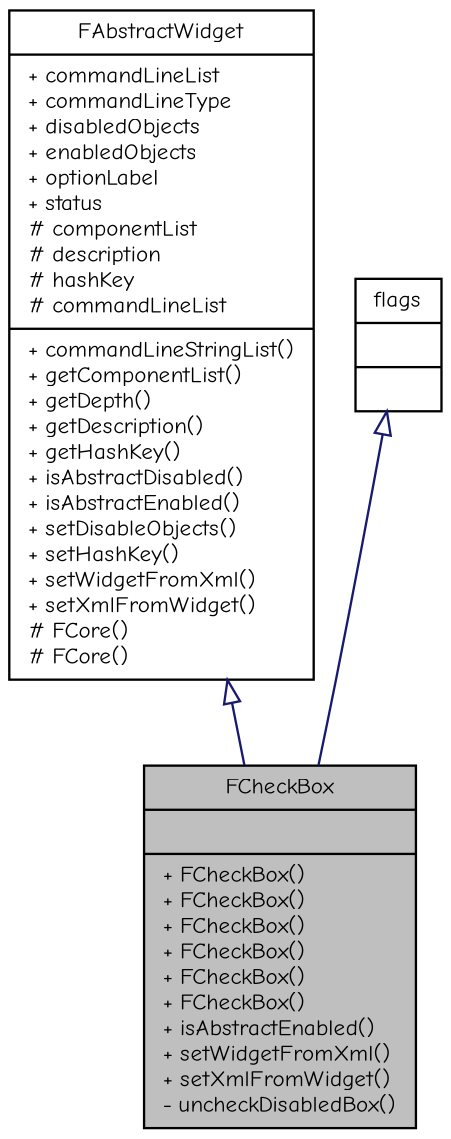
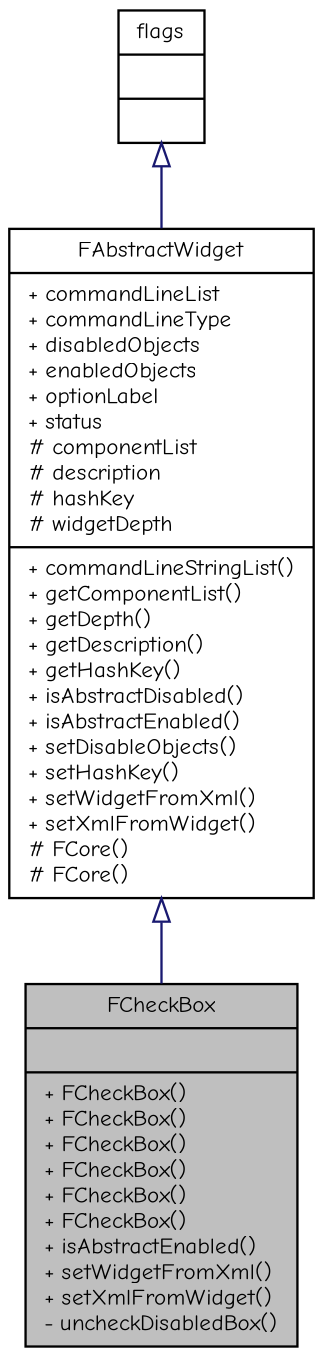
  digraph {
    fontname="Comic Neue"
    node [color=black fillcolor=white fontname="Comic Neue" fontsize=10 shape=record style=filled]
    edge [arrowtail=onormal color=midnightblue dir=back fontname="Comic Neue" fontsize=10 labelfontname=Helvetica labelfontsize=10 style=solid]
    n1 [fillcolor=grey75 fontcolor=black height=0.2 label="{FCheckBox\n||+ FCheckBox()\l+ FCheckBox()\l+ FCheckBox()\l+ FCheckBox()\l+ FCheckBox()\l+ FCheckBox()\l+ isAbstractEnabled()\l+ setWidgetFromXml()\l+ setXmlFromWidget()\l- uncheckDisabledBox()\l}" width=0.4]
-   n2 [height=0.2 label="{FAbstractWidget\n|+ commandLineList\l+ commandLineType\l+ disabledObjects\l+ enabledObjects\l+ optionLabel\l+ status\l# componentList\l# description\l# hashKey\l# commandLineList\l|+ commandLineStringList()\l+ getComponentList()\l+ getDepth()\l+ getDescription()\l+ getHashKey()\l+ isAbstractDisabled()\l+ isAbstractEnabled()\l+ setDisableObjects()\l+ setHashKey()\l+ setWidgetFromXml()\l+ setXmlFromWidget()\l# FCore()\l# FCore()\l}" width=0.4]
+   n2 [height=0.2 label="{FAbstractWidget\n|+ commandLineList\l+ commandLineType\l+ disabledObjects\l+ enabledObjects\l+ optionLabel\l+ status\l# componentList\l# description\l# hashKey\l# widgetDepth\l|+ commandLineStringList()\l+ getComponentList()\l+ getDepth()\l+ getDescription()\l+ getHashKey()\l+ isAbstractDisabled()\l+ isAbstractEnabled()\l+ setDisableObjects()\l+ setHashKey()\l+ setWidgetFromXml()\l+ setXmlFromWidget()\l# FCore()\l# FCore()\l}" width=0.4]
    n3 [height=0.2 label="{flags\n||}" width=0.4]
    n2 -> n1
-   n3 -> n1
+   n3 -> n2
  }
